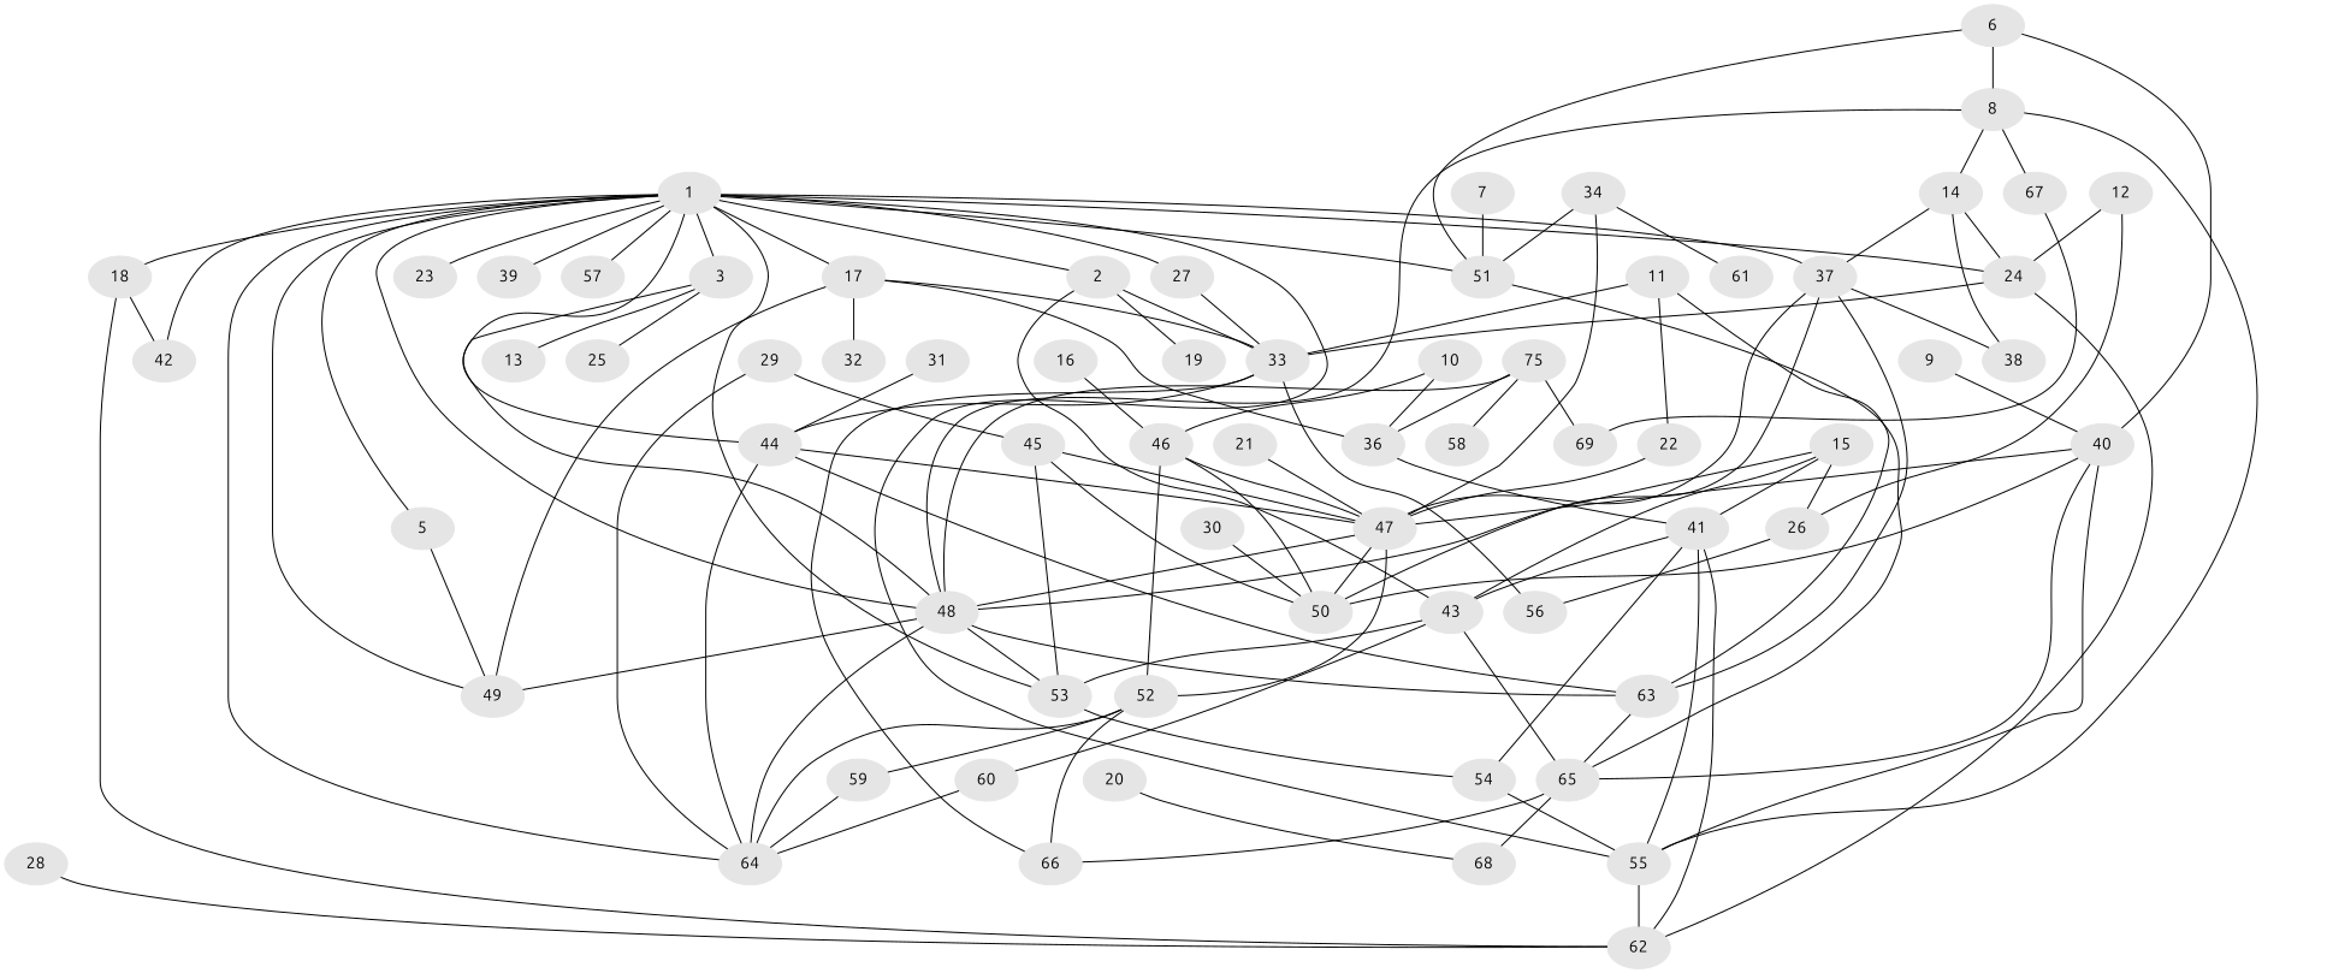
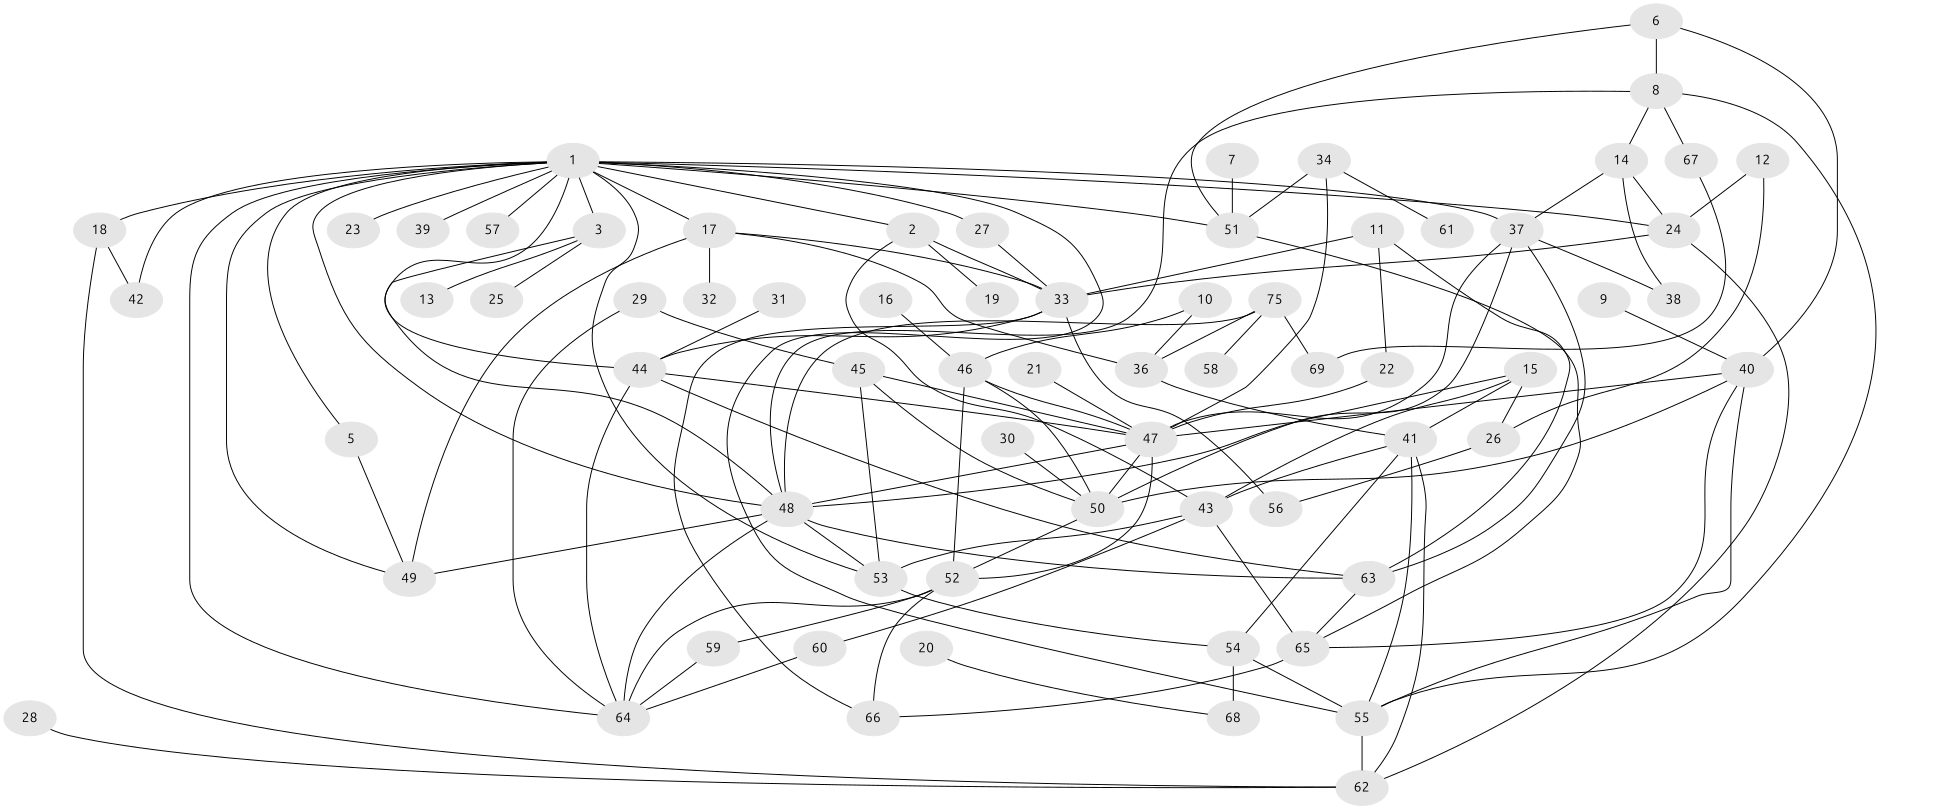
  graph {
    fontname=Ubuntu
    node [color=gray90 fontname=Ubuntu style=filled]
    edge [fontname=Ubuntu weight=1.0]
    1
    2
    3
    5
    17
    18
    23
    24
    27
    37
    39
    42
    44
    48
    49
    51
    53
    55
    57
    64
    19
    33
    43
    13
    25
    36
    32
    62
    63
    38
    47
    50
    65
    54
    56
    66
    60
    6
    8
    40
    14
    67
    7
    69
    9
    10
    46
    41
    52
    11
    22
    12
    26
    15
    16
    20
    68
    21
    28
    29
    45
    30
    31
    34
    61
    n66 [label=75]
    58
    59
    1 -- 2
    1 -- 3
    1 -- 5
    1 -- 17
    1 -- 18
    1 -- 23
    1 -- 24
    1 -- 27
    1 -- 37
    1 -- 39
    1 -- 42
    1 -- 44
    1 -- 48
    1 -- 49
    1 -- 51
    1 -- 53
    1 -- 55 [weight=2.0]
    1 -- 57
    1 -- 64
    2 -- 19
    2 -- 33
    2 -- 43
    3 -- 48
    3 -- 13
    3 -- 25
    5 -- 49
    17 -- 49
    17 -- 33
    17 -- 36
    17 -- 32
    18 -- 42
    18 -- 62
    24 -- 33
    24 -- 62
    27 -- 33
    37 -- 63
    37 -- 38
    37 -- 47
    37 -- 50
    44 -- 64
    44 -- 63
    44 -- 47
    48 -- 49
    48 -- 53
    48 -- 64
    48 -- 63
    51 -- 65
    53 -- 54
    55 -- 62
    33 -- 44
    33 -- 56
    33 -- 66
    43 -- 53
    43 -- 65 [weight=2.0]
    43 -- 60
    36 -- 41
    63 -- 65
    47 -- 48
    47 -- 50
    47 -- 52
+   50 -- 52
    65 -- 66
-   65 -- 68
+   54 -- 68
    54 -- 55
    60 -- 64
    6 -- 51
    6 -- 8
    6 -- 40
    8 -- 48
    8 -- 55
    8 -- 14
    8 -- 67
    40 -- 55
    40 -- 47
    40 -- 50
    40 -- 65
    14 -- 24
    14 -- 37
    14 -- 38
    67 -- 69
    7 -- 51
    9 -- 40
    10 -- 36
    10 -- 46
    46 -- 47
    46 -- 50
    46 -- 52
    41 -- 55
    41 -- 43
    41 -- 62
    41 -- 54
    52 -- 64
    52 -- 66
    52 -- 59
    11 -- 33
    11 -- 63
    11 -- 22
    22 -- 47
    12 -- 24
    12 -- 26
    26 -- 56
    15 -- 48
    15 -- 43
    15 -- 41
    15 -- 26
    16 -- 46
    20 -- 68
    21 -- 47
    28 -- 62
    29 -- 64
    29 -- 45
    45 -- 53
    45 -- 47
    45 -- 50
    30 -- 50
    31 -- 44 [weight=2.0]
    34 -- 51
    34 -- 47
    34 -- 61
    n66 -- 48
    n66 -- 36
    n66 -- 69
    n66 -- 58
    59 -- 64
  }
